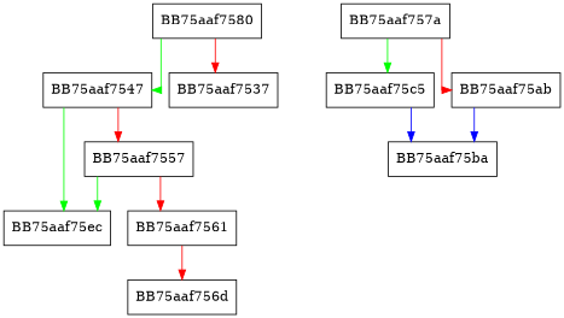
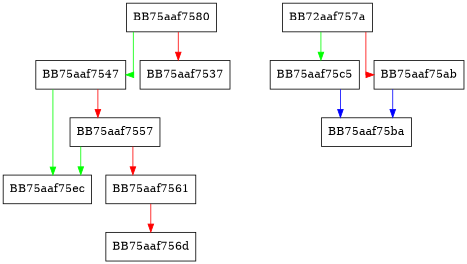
  digraph {
    splines=ortho
    node [shape=box]
    edge [color=red]
    n1 [label=BB75aaf7580]
    BB75aaf7547
    BB75aaf7537
    BB75aaf75ec
    BB75aaf7557
    BB75aaf7561
    BB75aaf756d
-   BB75aaf757a
+   BB75aaf757a [label=BB72aaf757a]
    BB75aaf75c5
    BB75aaf75ab
    BB75aaf75ba
    n1 -> BB75aaf7547 [color=green]
    n1 -> BB75aaf7537
    BB75aaf7547 -> BB75aaf75ec [color=green]
    BB75aaf7547 -> BB75aaf7557
    BB75aaf7557 -> BB75aaf75ec [color=green]
    BB75aaf7557 -> BB75aaf7561
    BB75aaf7561 -> BB75aaf756d
    BB75aaf757a -> BB75aaf75c5 [color=green]
    BB75aaf757a -> BB75aaf75ab
    BB75aaf75c5 -> BB75aaf75ba [color=blue]
    BB75aaf75ab -> BB75aaf75ba [color=blue]
  }
